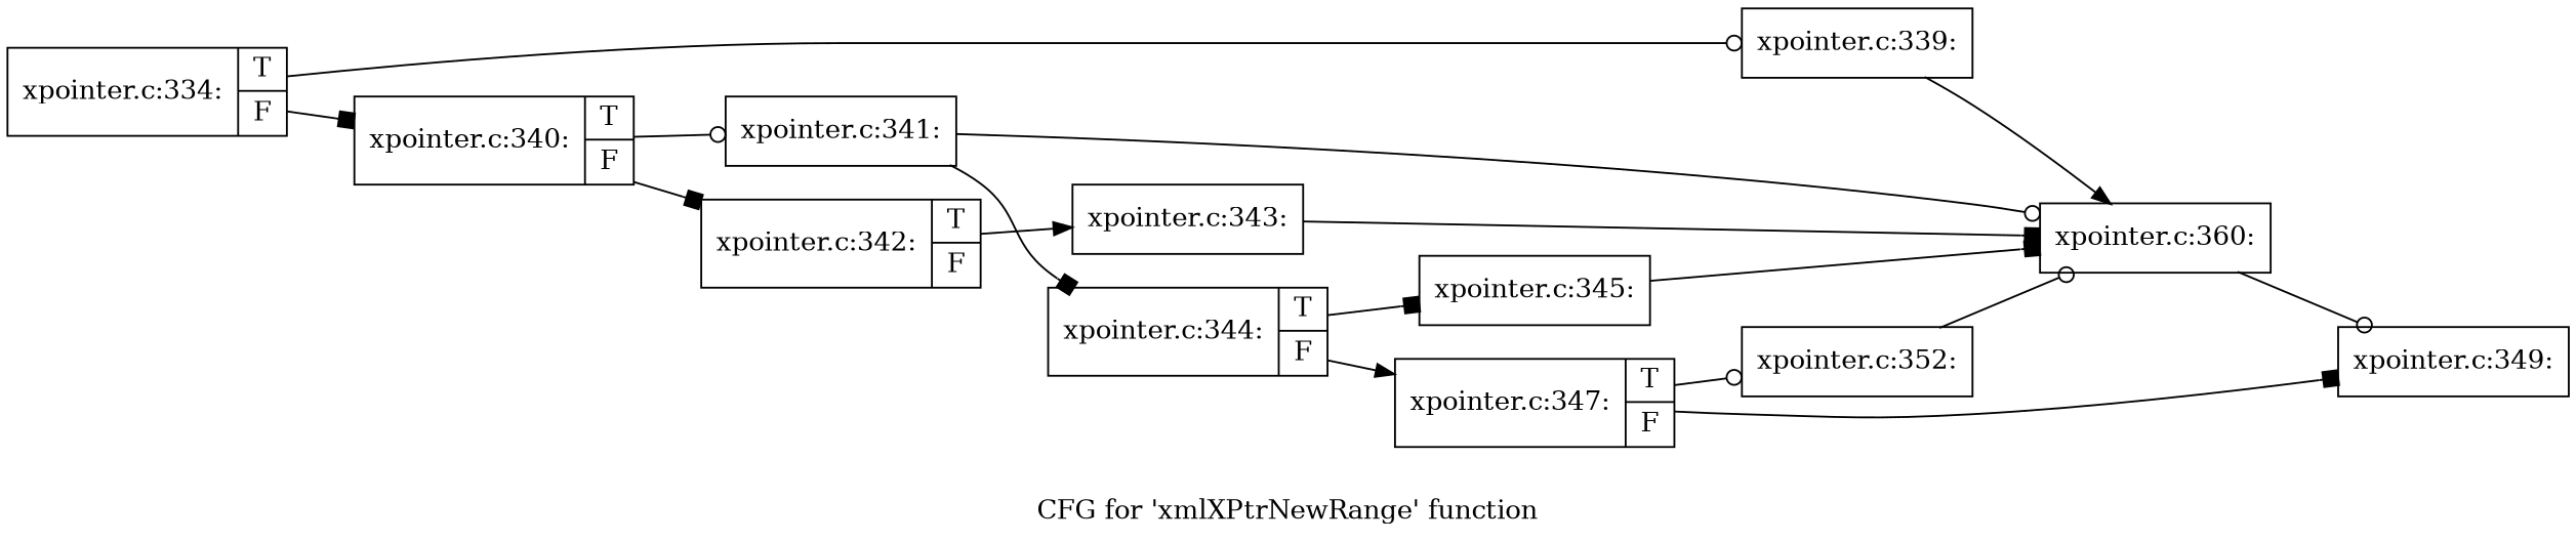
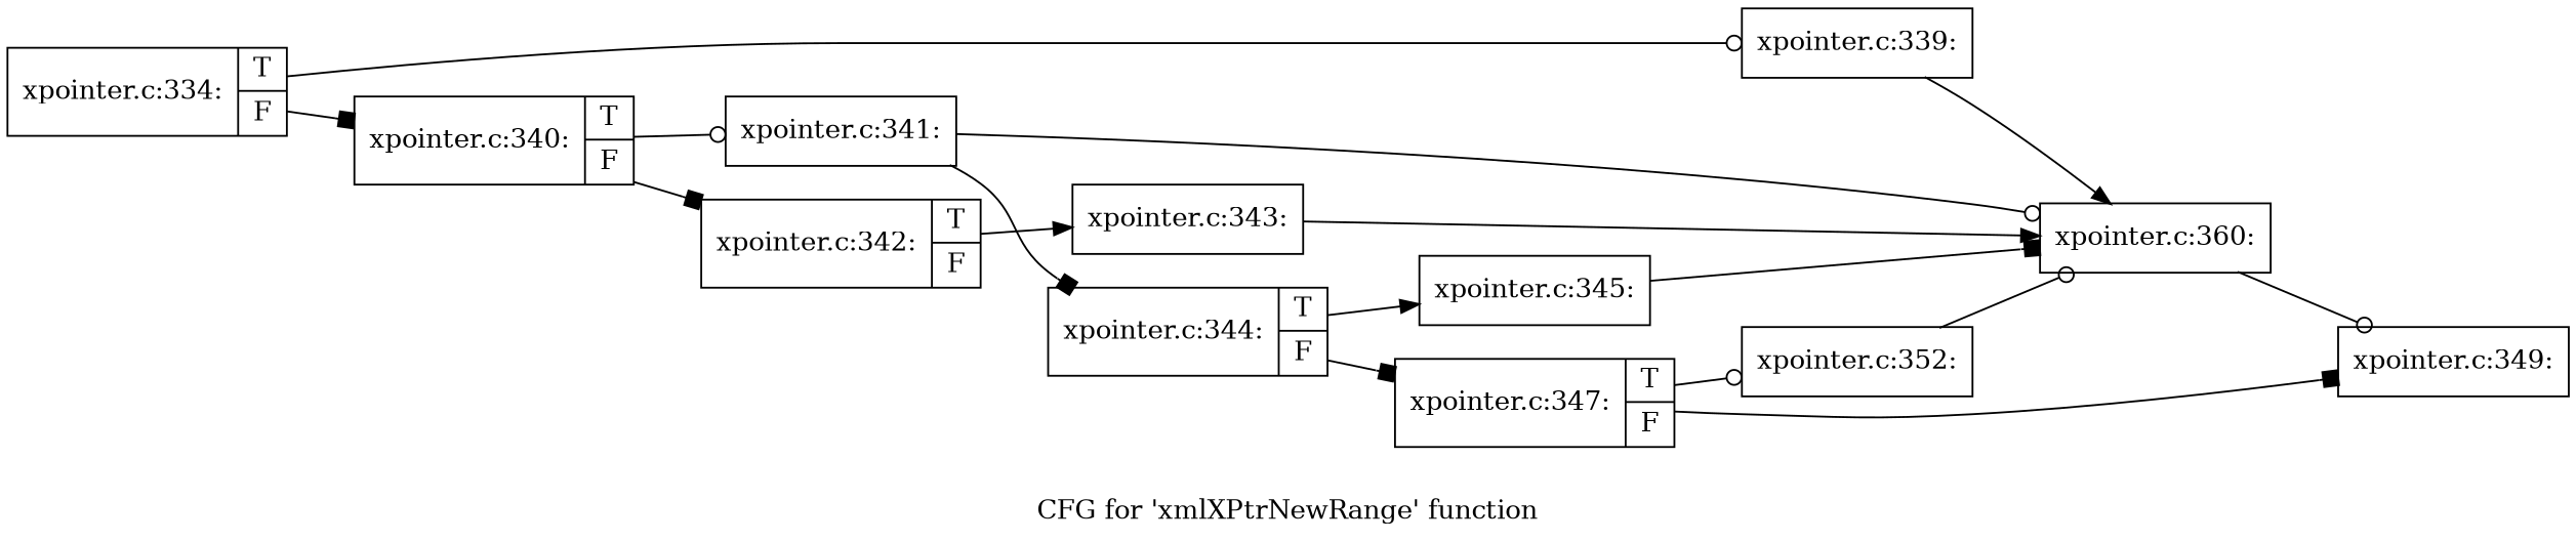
  digraph {
    label="CFG for 'xmlXPtrNewRange' function"
    rankdir=LR
    node [shape=record]
    edge [arrowhead=odot]
    n1 [label="{xpointer.c:334:|{<s0>T|<s1>F}}"]
    n2 [label="{xpointer.c:339:}"]
    n3 [label="{xpointer.c:340:|{<s0>T|<s1>F}}"]
    n4 [label="{xpointer.c:360:}"]
    n5 [label="{xpointer.c:341:}"]
    n6 [label="{xpointer.c:342:|{<s0>T|<s1>F}}"]
    n7 [label="{xpointer.c:349:}"]
    n8 [label="{xpointer.c:344:|{<s0>T|<s1>F}}"]
    n9 [label="{xpointer.c:343:}"]
    n10 [label="{xpointer.c:345:}"]
    n11 [label="{xpointer.c:347:|{<s0>T|<s1>F}}"]
    n12 [label="{xpointer.c:352:}"]
    n1 -> n2
    n1 -> n3 [arrowhead=box]
    n2 -> n4 [arrowhead=normal]
    n3 -> n5
    n3 -> n6 [arrowhead=box]
    n4 -> n7
    n5 -> n4
    n5 -> n8 [arrowhead=box]
    n6 -> n9 [arrowhead=normal]
-   n8 -> n10 [arrowhead=box]
-   n8 -> n11 [arrowhead=normal]
-   n9 -> n4 [arrowhead=box]
+   n8 -> n10 [arrowhead=normal]
+   n8 -> n11 [arrowhead=box]
+   n9 -> n4 [arrowhead=normal]
    n10 -> n4 [arrowhead=box]
    n11 -> n7 [arrowhead=box]
    n11 -> n12
    n12 -> n4
  }
